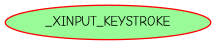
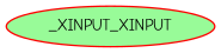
  digraph {
    rankdir=LR
    fontname="Comic Neue"
-   n1 [color=red fillcolor=palegreen fontname="Comic Neue" fontsize=10 height=0.2 label=_XINPUT_KEYSTROKE shape=ellipse style=filled width=0.4]
+   n1 [color=red fillcolor=palegreen fontname="Comic Neue" fontsize=10 height=0.2 label=_XINPUT_XINPUT shape=ellipse style=filled width=0.4]
  }
